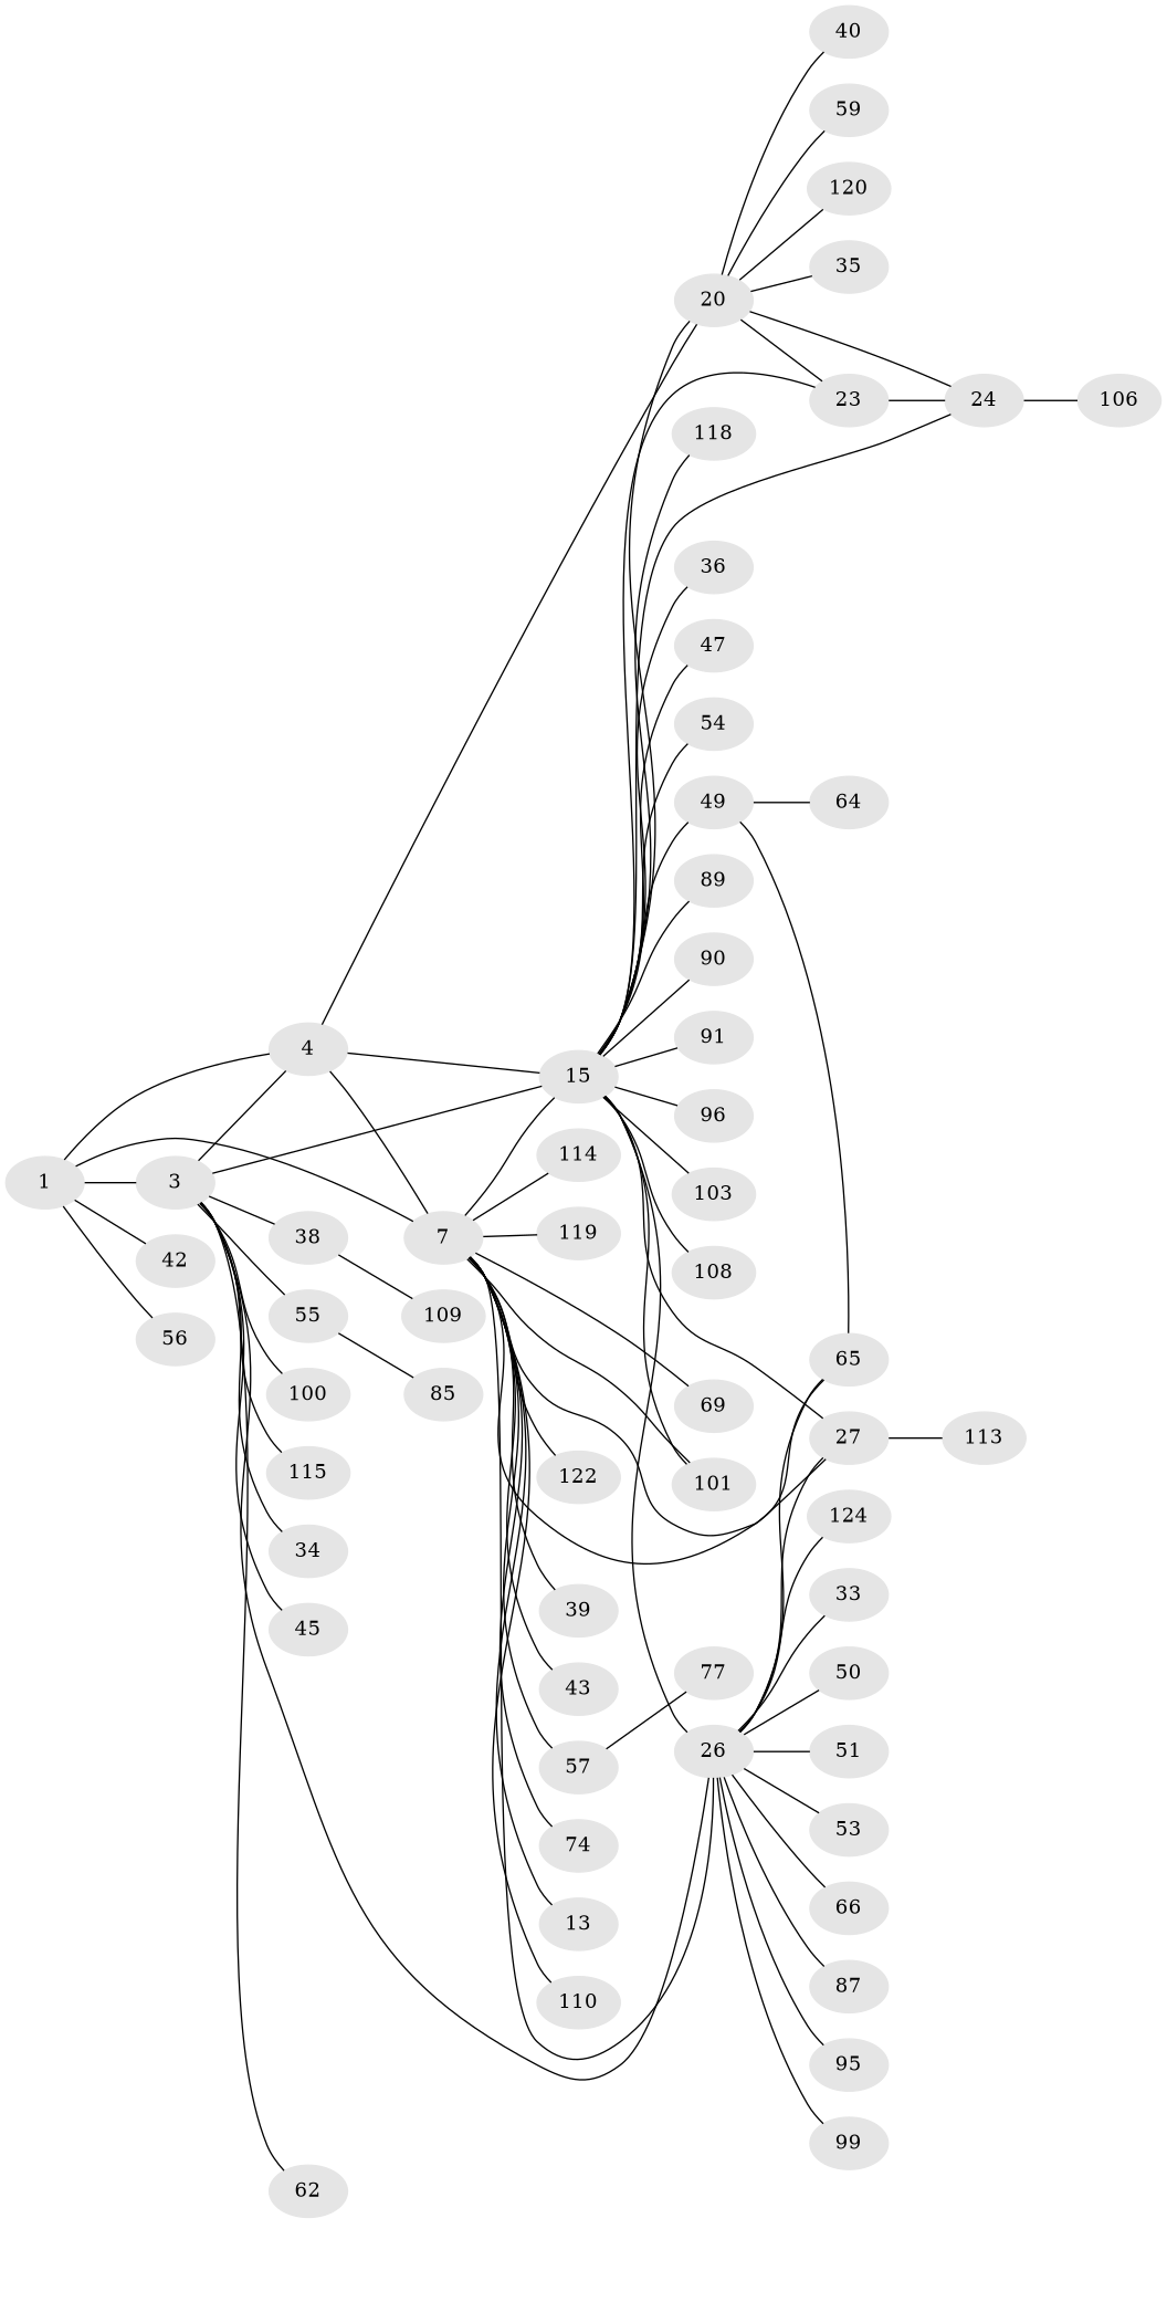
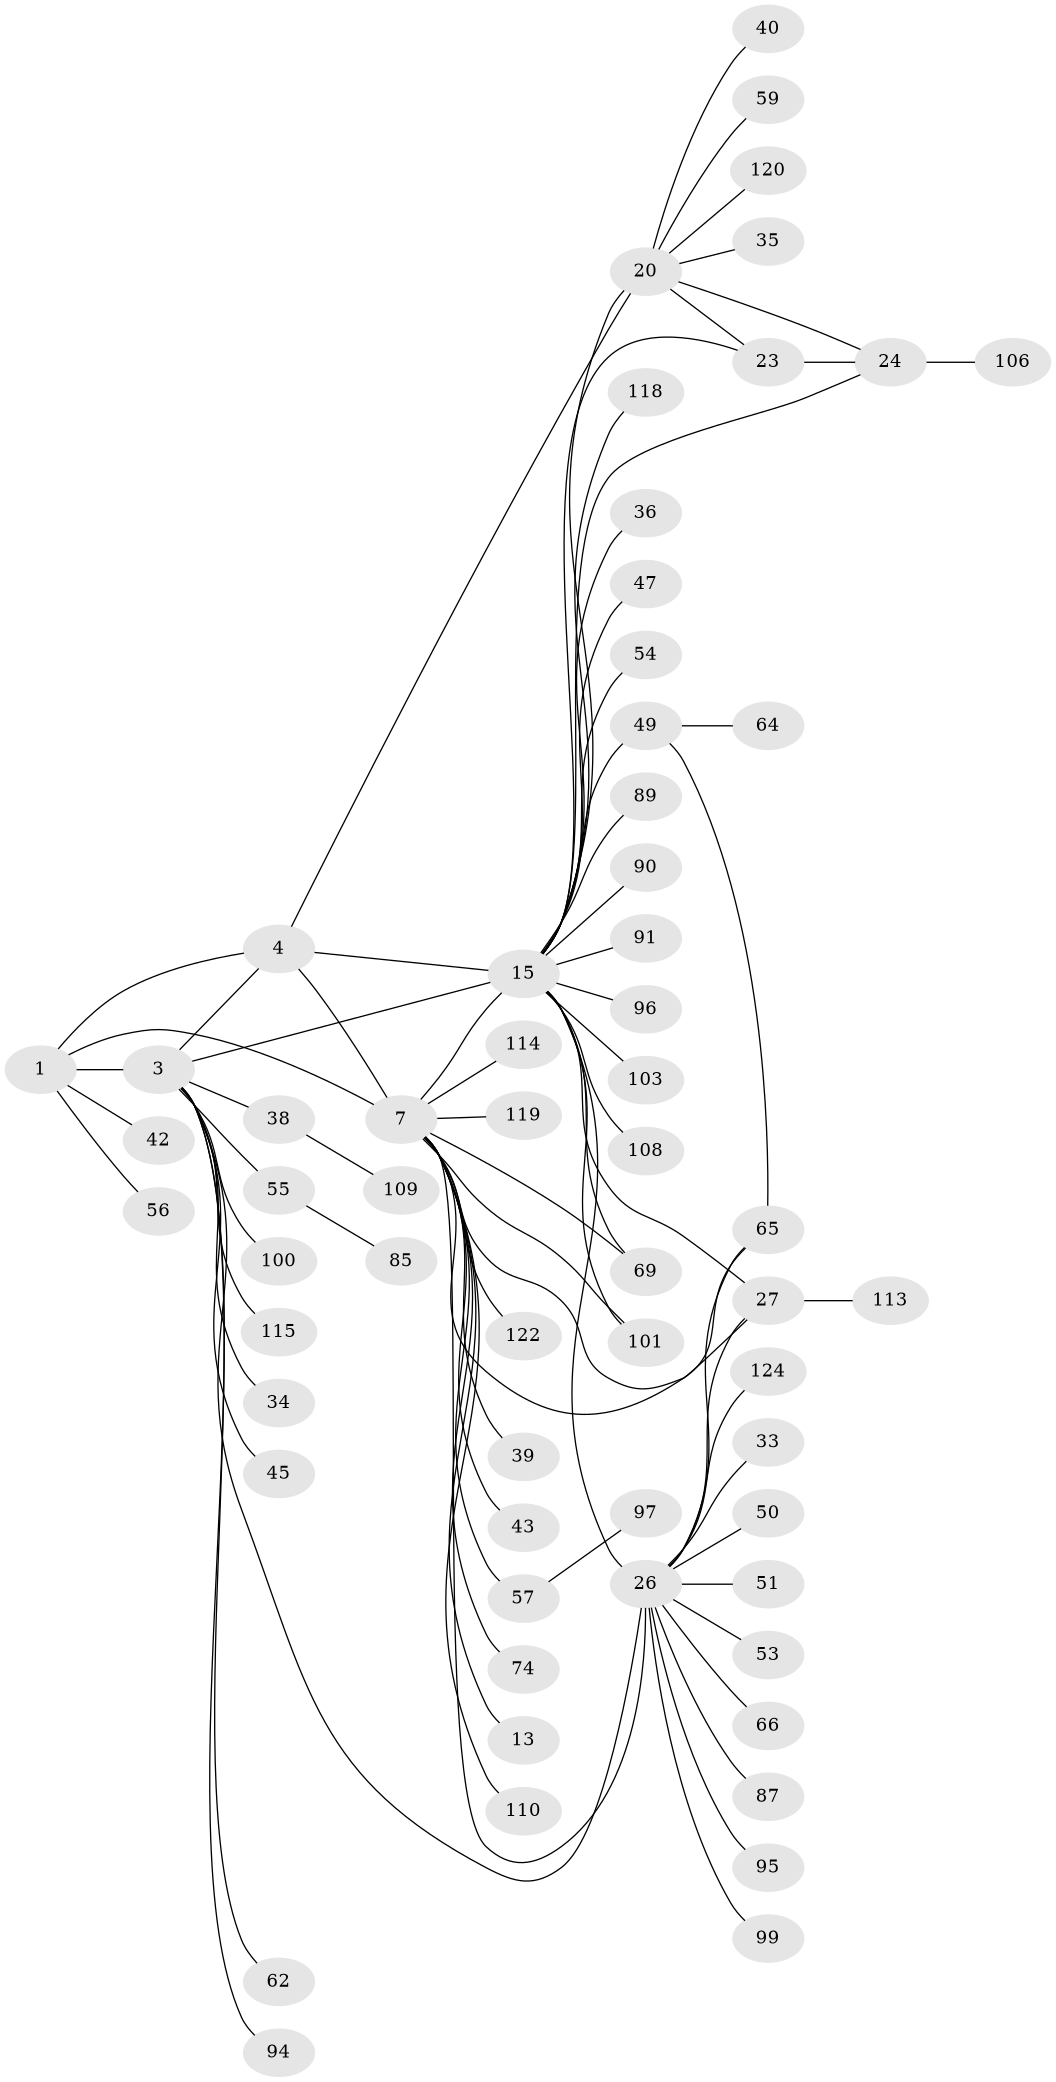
  graph {
    rankdir=LR
    node [color=gray90 style=filled]
    1 [super="+2+31"]
    3 [super="+5+25+52"]
    4 [super="+6+116+37"]
    7 [super="+9+11+70+8+61+10+112"]
    42
    56
    15 [super="+16+17"]
    26 [super="+29"]
    34
    38 [super="+86"]
    45
    55 [super="+104+102"]
    62
+   94
    100
    115
    20 [super="+21"]
    27 [super="+111+46"]
    39
    43
    57 [super="+68"]
    65 [super="+92"]
    69
    74
    n25 [label=13]
    101
    110 [super="+123"]
    114
    119
    122
    23 [super="+79+67+98+84"]
    24 [super="+71+83+78"]
    36
    47
    49
    54
    89
    90
    91
    96
    103
    108
    118
    33
    50
    51
    53
    66
    87 [super="+125"]
    95
    99
    124
    113
    109
    85
    35
    40
    59
    120
-   97 [label=77]
+   97
    106 [super="+121+107"]
    64
    1 -- 3 [weight=4]
    1 -- 4 [weight=4]
    1 -- 7
    1 -- 42
    1 -- 56
    3 -- 4 [weight=4]
    3 -- 15 [weight=3]
    3 -- 26 [weight=2]
    3 -- 34
    3 -- 38
    3 -- 45
    3 -- 55
    3 -- 62
+   3 -- 94
    3 -- 100
    3 -- 115
    4 -- 7
    4 -- 15
    4 -- 20
    7 -- 15 [weight=11]
    7 -- 26
    7 -- 27
    7 -- 39
    7 -- 43
    7 -- 57
    7 -- 65
    7 -- 69
    7 -- 74
    7 -- n25
    7 -- 101
    7 -- 110
    7 -- 114
    7 -- 119
    7 -- 122
    15 -- 26 [weight=4]
    15 -- 20 [weight=4]
    15 -- 27 [weight=2]
+   15 -- 69
    15 -- 101
    15 -- 23 [weight=2]
    15 -- 24 [weight=2]
    15 -- 36
    15 -- 47
    15 -- 49
    15 -- 54
    15 -- 89
    15 -- 90
    15 -- 91
    15 -- 96
    15 -- 103
    15 -- 108
    15 -- 118
    26 -- 27 [weight=2]
    26 -- 65
    26 -- 33
    26 -- 50
    26 -- 51
    26 -- 53
    26 -- 66
    26 -- 87
    26 -- 95
    26 -- 99
    26 -- 124
    38 -- 109
    55 -- 85
    20 -- 23 [weight=2]
    20 -- 24 [weight=2]
    20 -- 35
    20 -- 40
    20 -- 59
    20 -- 120
    27 -- 113
    57 -- 97
    23 -- 24
    24 -- 106
    49 -- 65
    49 -- 64
  }
